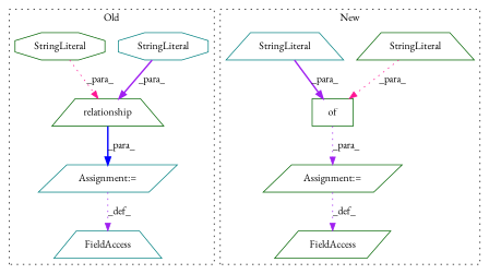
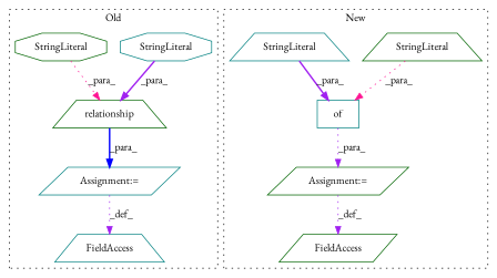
  digraph {
    fontname="EB Garamond"
    node [a=45 l=1 shape=trapezium color=darkgreen fontname="EB Garamond"]
    edge [color=purple style=dotted fontname="EB Garamond"]
    n1 [a=32 l="13,1" label=relationship s="3471,3514"]
    n2 [a=22 l=6 label=FieldAccess s=3464 color=teal]
    n3 [a=7 label="Assignment:=" s=3470 shape=parallelogram color=teal]
    n4 [l=18 label=StringLiteral s=3484 shape=octagon color=teal]
    n5 [l=11 label=StringLiteral s=3503 shape=octagon]
-   n6 [a=32 l="3,1" label=of s="4304,4747" shape=box]
+   n6 [a=32 l="3,1" label=of s="4304,4747" shape=box color=teal]
    n7 [a=22 l=14 label=FieldAccess s=4285 shape=parallelogram]
    n8 [a=7 label="Assignment:=" s=4299 shape=parallelogram]
    n9 [l=9 label=StringLiteral s=4307]
    n10 [l=430 label=StringLiteral s=4317 color=teal]
    subgraph cluster_1 {
      label=Old
      style=dotted
      n1
      n2
      n3
      n4
      n5
    }
    subgraph cluster_2 {
      label=New
      style=dotted
      n6
      n7
      n8
      n9
      n10
    }
    n1 -> n3 [label=_para_ color=blue style=bold]
    n3 -> n2 [label=_def_]
    n4 -> n1 [label=_para_ style=bold]
    n5 -> n1 [label=_para_ color=deeppink]
    n6 -> n8 [label=_para_]
    n8 -> n7 [label=_def_]
    n9 -> n6 [label=_para_ color=deeppink]
    n10 -> n6 [label=_para_ style=bold]
  }
